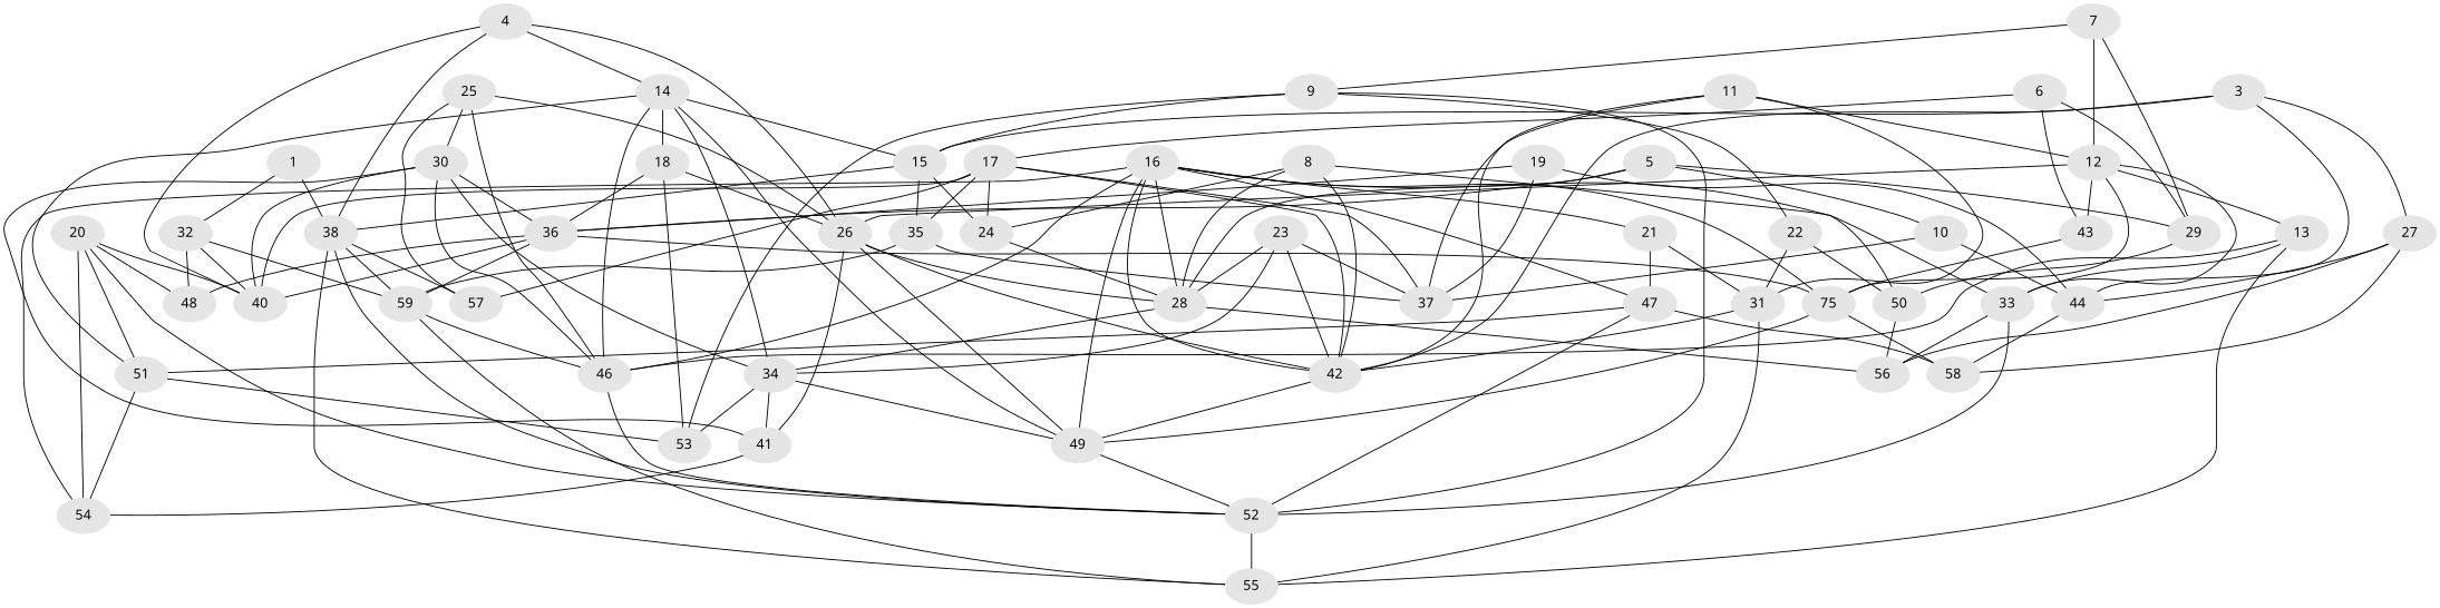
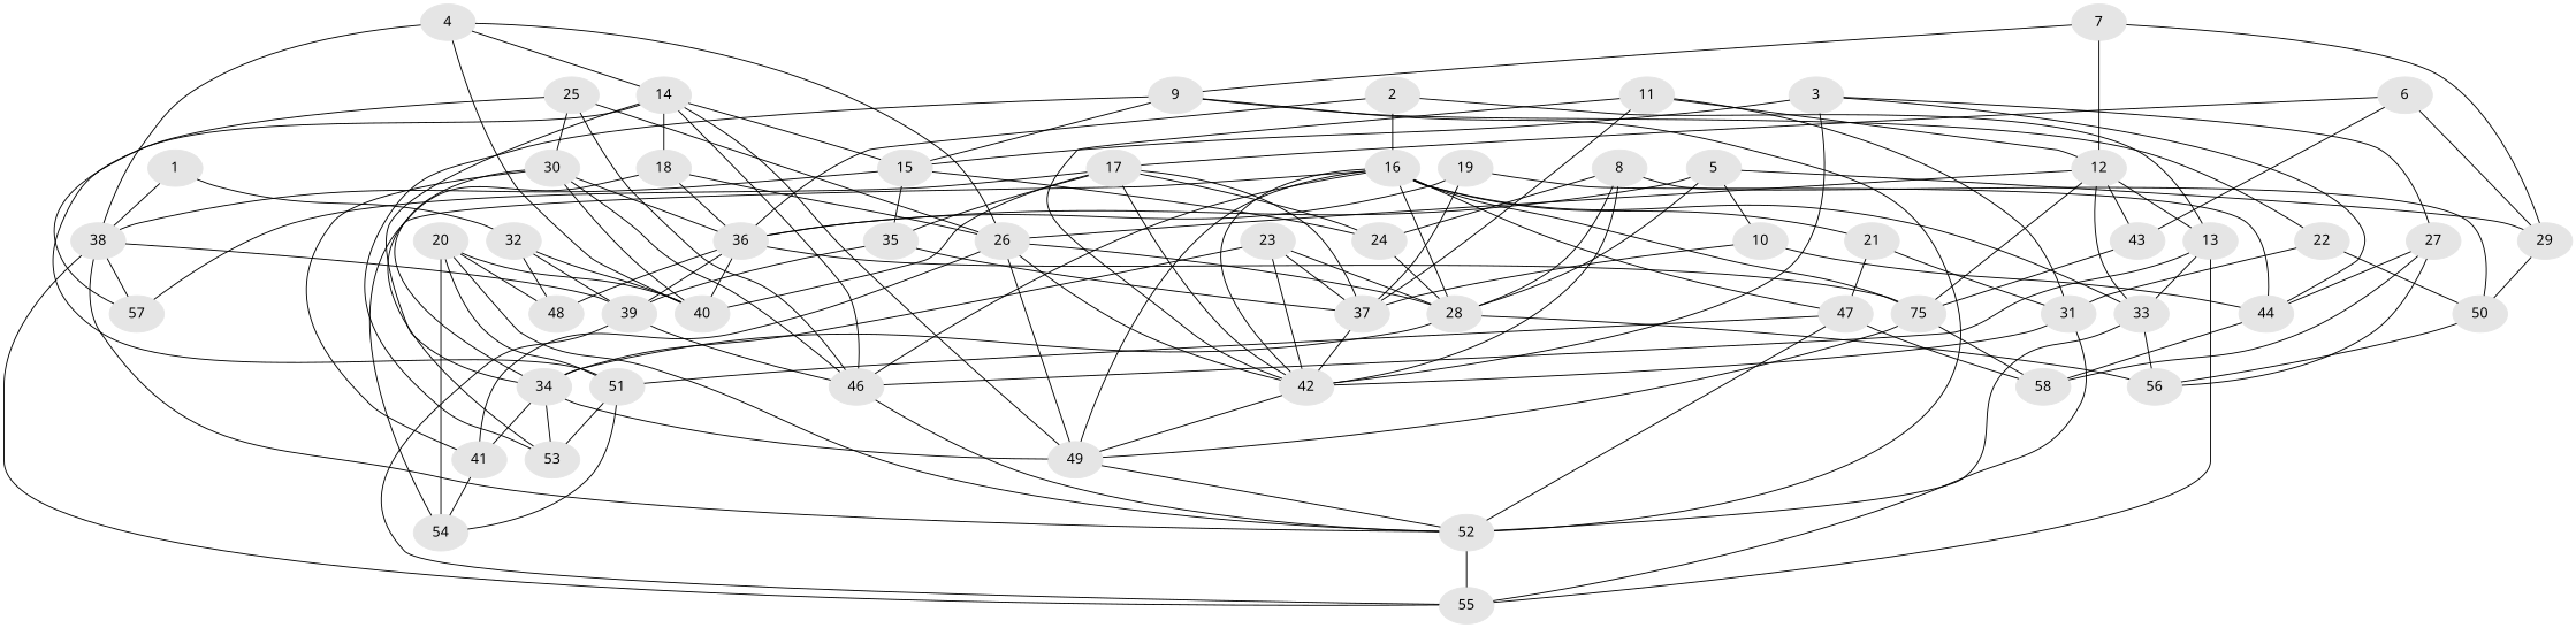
  graph {
    fontname="Noto Sans"
    node [color=gray90 fontname="Noto Sans" style=filled]
    edge [fontname="Noto Sans" weight=1.0]
    1
    32
    38
    40
    48
-   39 [label=59]
+   39
    52
    55
    57
+   2
    13
    16
    36
    33
    46
    42
    28
    n18 [label=75]
    49
    21
    47
    54
    3
    15
    27
    44
    24
    35
    56
    58
    4
    14
    26
    18
    34
    51
    41
    5
    10
    29
    37
    50
    6
    17
    43
    7
    9
    12
    22
    53
    8
    31
    11
    19
    20
    23
    25
    30
    1 -- 32
    1 -- 38 [weight=2.0]
    32 -- 40
    32 -- 48
    32 -- 39
    38 -- 39 [weight=2.0]
    38 -- 52
    38 -- 55
    38 -- 57
    39 -- 55 [weight=2.0]
    39 -- 46 [weight=2.0]
    52 -- 55 [weight=3.0]
+   2 -- 13
+   2 -- 16
+   2 -- 36
    13 -- 55 [weight=2.0]
    13 -- 33
    13 -- 46 [weight=2.0]
    16 -- 33
    16 -- 46
    16 -- 42
    16 -- 28
    16 -- n18 [weight=2.0]
    16 -- 49 [weight=2.0]
    16 -- 21
    16 -- 47
    16 -- 54
    36 -- 40
    36 -- 48
    36 -- 39
    36 -- n18
    33 -- 52 [weight=2.0]
    33 -- 56
    46 -- 52
    42 -- 49
    28 -- 56
    28 -- 34
    n18 -- 49
    n18 -- 58
    49 -- 52
    21 -- 47 [weight=2.0]
    21 -- 31 [weight=2.0]
    47 -- 52
    47 -- 58
    47 -- 51 [weight=2.0]
    3 -- 42 [weight=2.0]
    3 -- 15
    3 -- 27
    3 -- 44
    15 -- 38 [weight=2.0]
    15 -- 24
    15 -- 35
    27 -- 44
    27 -- 56
    27 -- 58
    44 -- 58 [weight=2.0]
    24 -- 28
    35 -- 39 [weight=2.0]
    35 -- 37
    4 -- 38
    4 -- 40
    4 -- 14
    4 -- 26
    14 -- 46
    14 -- 49
    14 -- 15
    14 -- 18
    14 -- 34
    14 -- 51
    26 -- 42 [weight=2.0]
    26 -- 28
    26 -- 49
    26 -- 41
    18 -- 36
    18 -- 26
    18 -- 53
    34 -- 49
    34 -- 41
    34 -- 53
    51 -- 54
    51 -- 53
    41 -- 54
    5 -- 36
    5 -- 28
    5 -- 10
    5 -- 29
    10 -- 44
    10 -- 37
    29 -- 50
+   37 -- 42 [weight=2.0]
    50 -- 56
    6 -- 29
    6 -- 17
    6 -- 43
    17 -- 40
    17 -- 57
    17 -- 42
    17 -- 24
    17 -- 35
    17 -- 37
    43 -- n18
    7 -- 29
    7 -- 9
    7 -- 12
    9 -- 52
    9 -- 15 [weight=2.0]
    9 -- 22
    9 -- 53
    12 -- 13
    12 -- 33
    12 -- n18
    12 -- 26
    12 -- 43
    22 -- 50
    22 -- 31
    8 -- 42
    8 -- 28
    8 -- 24
    8 -- 50
    31 -- 55
    31 -- 42
    11 -- 42
    11 -- 37
    11 -- 12
    11 -- 31
    19 -- 36
    19 -- 44
    19 -- 37
    20 -- 40
    20 -- 48
    20 -- 52
    20 -- 54
    20 -- 51
    23 -- 42
    23 -- 28
    23 -- 34 [weight=2.0]
    23 -- 37
    25 -- 57
    25 -- 46
    25 -- 26
    25 -- 30
    30 -- 40
    30 -- 36
    30 -- 46
    30 -- 34
    30 -- 41
  }
